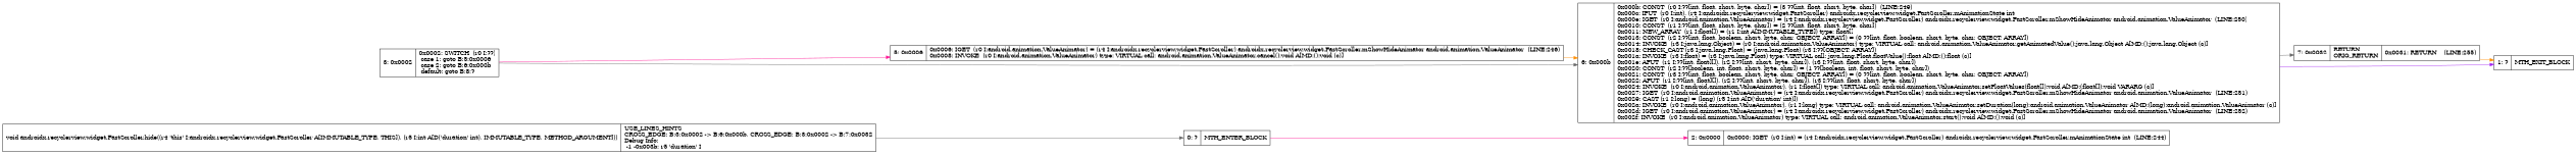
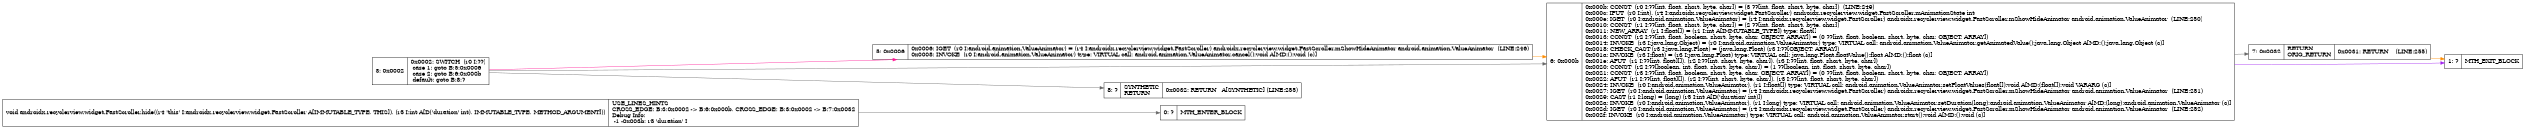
  digraph {
    rankdir=LR
    node [shape=record]
    edge [color=gray40]
    n1 [label="{0\:\ ?|MTH_ENTER_BLOCK\l}"]
-   n2 [label="{2\:\ 0x0000|0x0000: IGET  (r0 I:int) = (r4 I:androidx.recyclerview.widget.FastScroller) androidx.recyclerview.widget.FastScroller.mAnimationState int  (LINE:244)\l}"]
    n3 [label="{3\:\ 0x0002|0x0002: SWITCH  (r0 I:??)\l case 1: goto B:5:0x0006\l case 2: goto B:6:0x000b\l default: goto B:8:? \l}"]
    n4 [label="{5\:\ 0x0006|0x0006: IGET  (r0 I:android.animation.ValueAnimator) = (r4 I:androidx.recyclerview.widget.FastScroller) androidx.recyclerview.widget.FastScroller.mShowHideAnimator android.animation.ValueAnimator  (LINE:246)\l0x0008: INVOKE  (r0 I:android.animation.ValueAnimator) type: VIRTUAL call: android.animation.ValueAnimator.cancel():void A[MD:():void (c)]\l}"]
    n5 [label="{6\:\ 0x000b|0x000b: CONST  (r0 I:??[int, float, short, byte, char]) = (3 ??[int, float, short, byte, char])  (LINE:249)\l0x000c: IPUT  (r0 I:int), (r4 I:androidx.recyclerview.widget.FastScroller) androidx.recyclerview.widget.FastScroller.mAnimationState int \l0x000e: IGET  (r0 I:android.animation.ValueAnimator) = (r4 I:androidx.recyclerview.widget.FastScroller) androidx.recyclerview.widget.FastScroller.mShowHideAnimator android.animation.ValueAnimator  (LINE:250)\l0x0010: CONST  (r1 I:??[int, float, short, byte, char]) = (2 ??[int, float, short, byte, char]) \l0x0011: NEW_ARRAY  (r1 I:float[]) = (r1 I:int A[IMMUTABLE_TYPE]) type: float[] \l0x0013: CONST  (r2 I:??[int, float, boolean, short, byte, char, OBJECT, ARRAY]) = (0 ??[int, float, boolean, short, byte, char, OBJECT, ARRAY]) \l0x0014: INVOKE  (r3 I:java.lang.Object) = (r0 I:android.animation.ValueAnimator) type: VIRTUAL call: android.animation.ValueAnimator.getAnimatedValue():java.lang.Object A[MD:():java.lang.Object (c)]\l0x0018: CHECK_CAST (r3 I:java.lang.Float) = (java.lang.Float) (r3 I:??[OBJECT, ARRAY]) \l0x001a: INVOKE  (r3 I:float) = (r3 I:java.lang.Float) type: VIRTUAL call: java.lang.Float.floatValue():float A[MD:():float (c)]\l0x001e: APUT  (r1 I:??[int, float][]), (r2 I:??[int, short, byte, char]), (r3 I:??[int, float, short, byte, char]) \l0x0020: CONST  (r2 I:??[boolean, int, float, short, byte, char]) = (1 ??[boolean, int, float, short, byte, char]) \l0x0021: CONST  (r3 I:??[int, float, boolean, short, byte, char, OBJECT, ARRAY]) = (0 ??[int, float, boolean, short, byte, char, OBJECT, ARRAY]) \l0x0022: APUT  (r1 I:??[int, float][]), (r2 I:??[int, short, byte, char]), (r3 I:??[int, float, short, byte, char]) \l0x0024: INVOKE  (r0 I:android.animation.ValueAnimator), (r1 I:float[]) type: VIRTUAL call: android.animation.ValueAnimator.setFloatValues(float[]):void A[MD:(float[]):void VARARG (c)]\l0x0027: IGET  (r0 I:android.animation.ValueAnimator) = (r4 I:androidx.recyclerview.widget.FastScroller) androidx.recyclerview.widget.FastScroller.mShowHideAnimator android.animation.ValueAnimator  (LINE:251)\l0x0029: CAST (r1 I:long) = (long) (r5 I:int A[D('duration' int)]) \l0x002a: INVOKE  (r0 I:android.animation.ValueAnimator), (r1 I:long) type: VIRTUAL call: android.animation.ValueAnimator.setDuration(long):android.animation.ValueAnimator A[MD:(long):android.animation.ValueAnimator (c)]\l0x002d: IGET  (r0 I:android.animation.ValueAnimator) = (r4 I:androidx.recyclerview.widget.FastScroller) androidx.recyclerview.widget.FastScroller.mShowHideAnimator android.animation.ValueAnimator  (LINE:252)\l0x002f: INVOKE  (r0 I:android.animation.ValueAnimator) type: VIRTUAL call: android.animation.ValueAnimator.start():void A[MD:():void (c)]\l}"]
+   n6 [label="{8\:\ ?|SYNTHETIC\lRETURN\l|0x0032: RETURN   A[SYNTHETIC] (LINE:255)\l}"]
    n7 [label="{7\:\ 0x0032|RETURN\lORIG_RETURN\l|0x0031: RETURN    (LINE:255)\l}"]
    n8 [label="{1\:\ ?|MTH_EXIT_BLOCK\l}"]
    n9 [label="{void androidx.recyclerview.widget.FastScroller.hide((r4 'this' I:androidx.recyclerview.widget.FastScroller A[IMMUTABLE_TYPE, THIS]), (r5 I:int A[D('duration' int), IMMUTABLE_TYPE, METHOD_ARGUMENT]))  | USE_LINES_HINTS\lCROSS_EDGE: B:3:0x0002 \-\> B:6:0x000b, CROSS_EDGE: B:3:0x0002 \-\> B:7:0x0032\lDebug Info:\l  \-1 \-0x003b: r5 'duration' I\l}"]
-   n1 -> n2 [color=deeppink]
    n3 -> n4 [color=deeppink]
    n3 -> n5
+   n3 -> n6
    n4 -> n5 [color=darkorange]
    n5 -> n7
    n5 -> n8 [color=purple]
    n7 -> n8 [color=darkorange]
    n9 -> n1
  }
